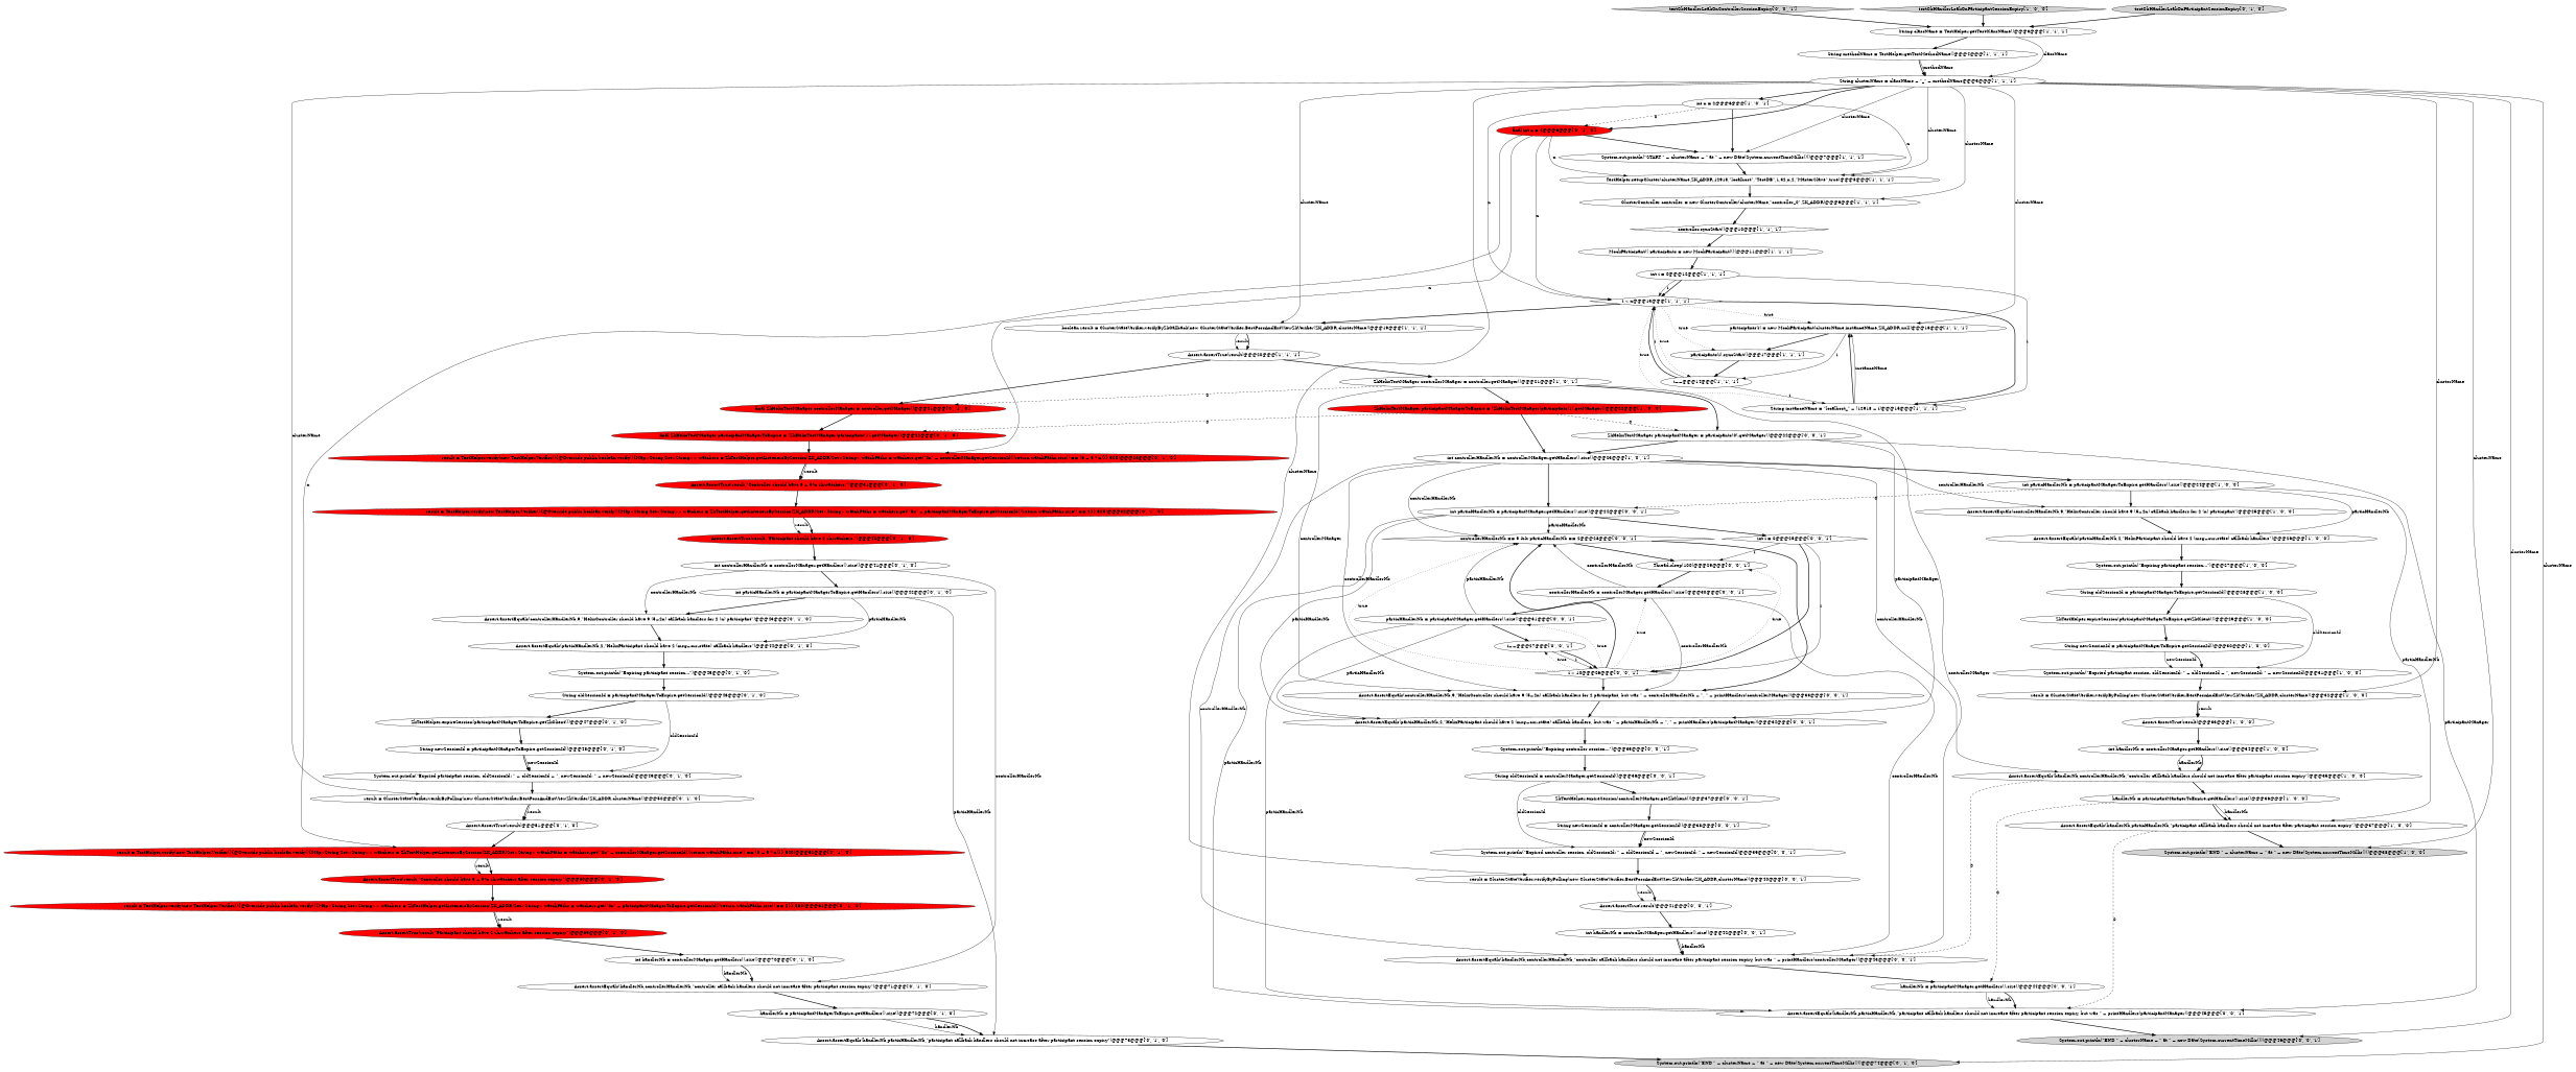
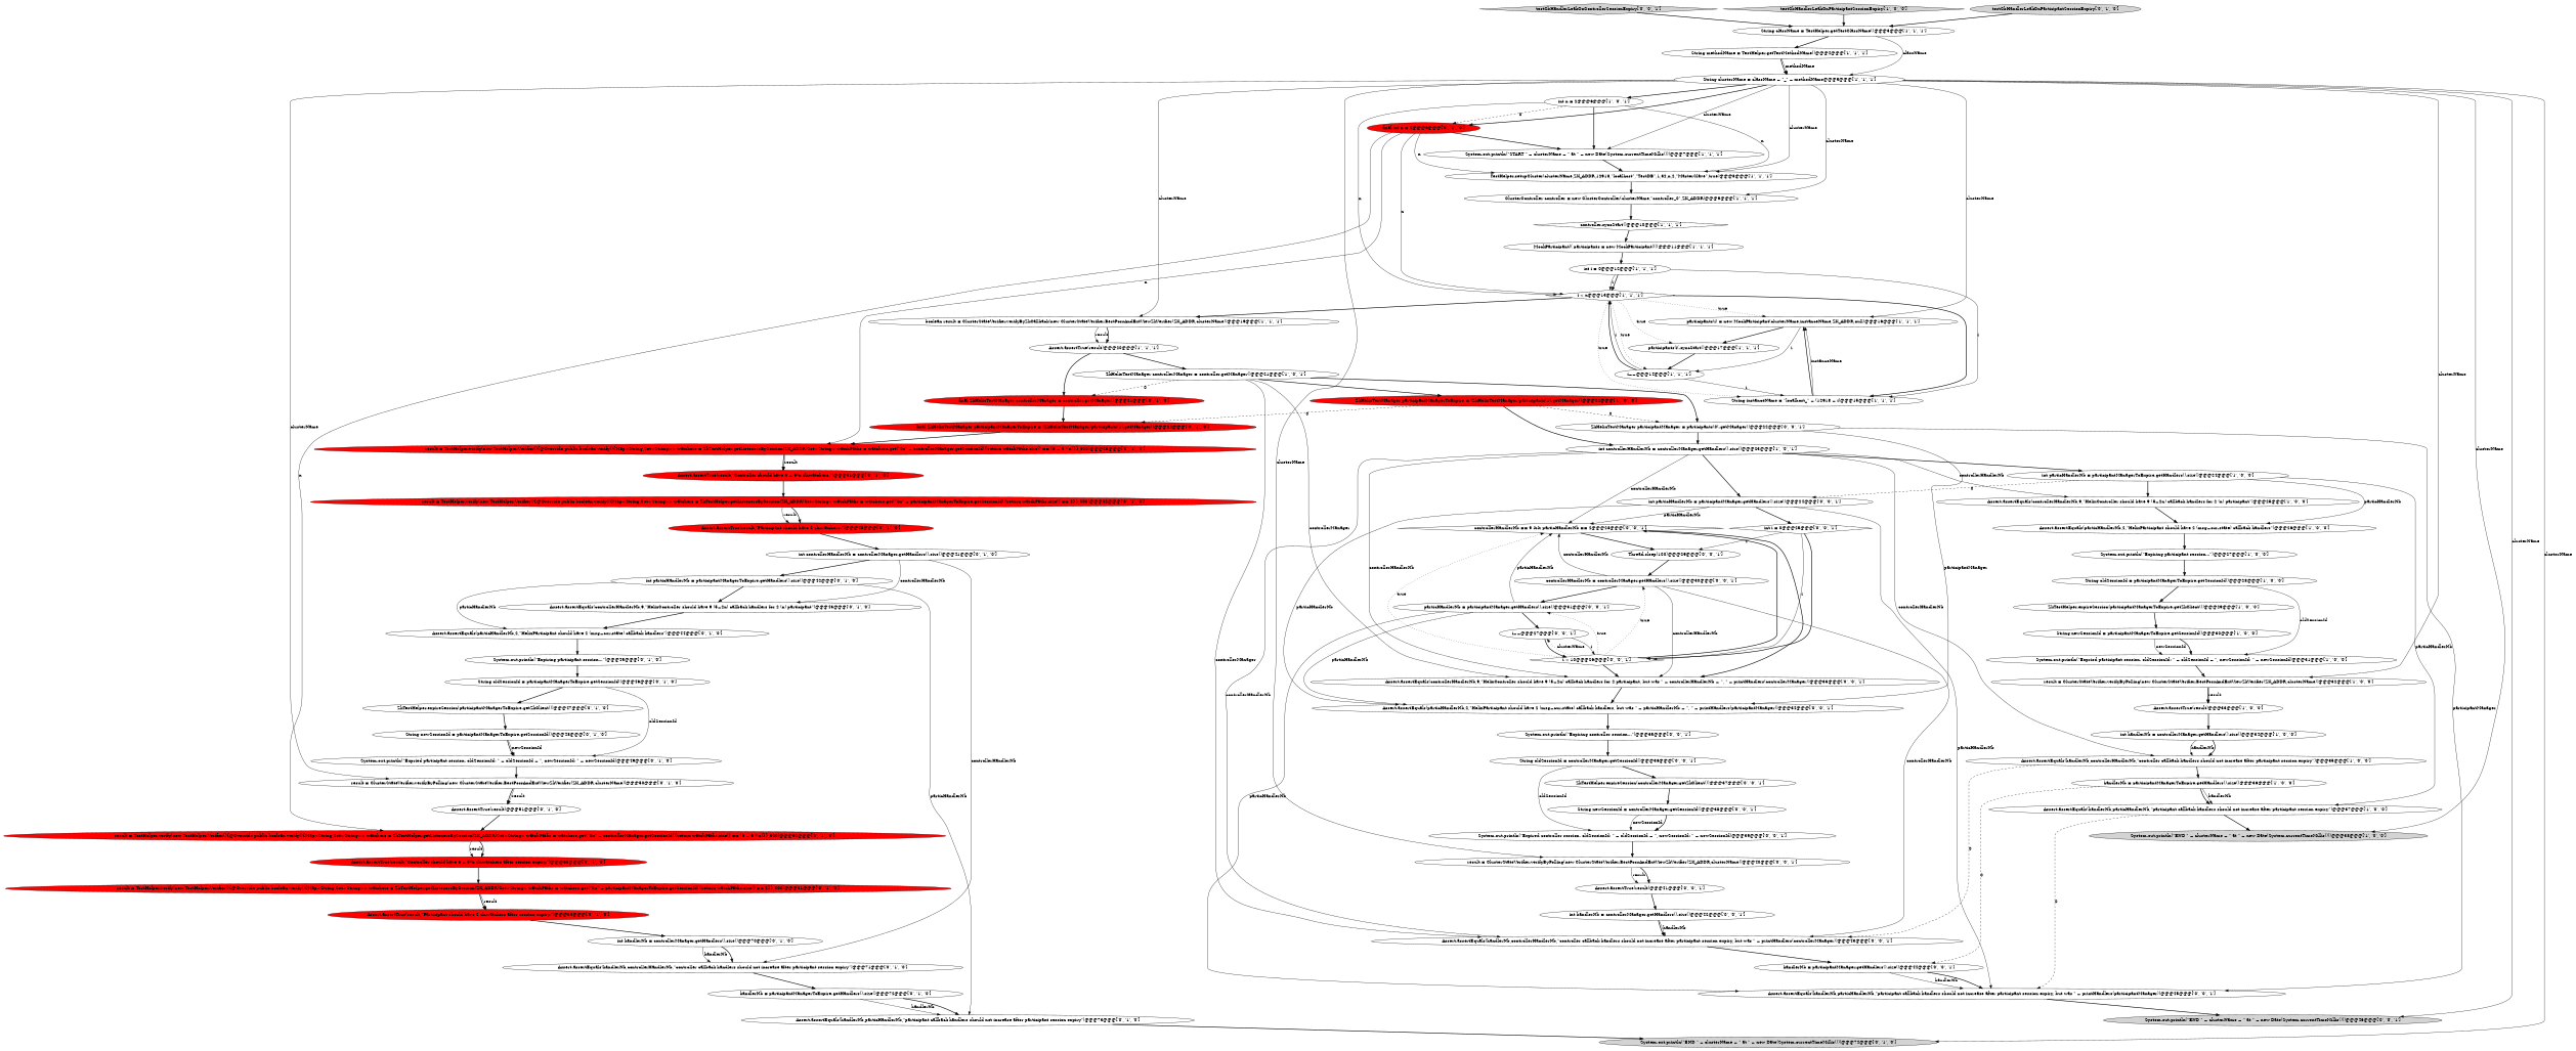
  digraph {
    node [fillcolor=white shape=ellipse style=filled]
    edge [style=bold]
    n1 [label="int handlerNb = controllerManager.getHandlers().size()@@@34@@@['1', '0', '0']"]
    n2 [label="Assert.assertEquals(handlerNb,controllerHandlerNb,\"controller callback handlers should not increase after participant session expiry\")@@@35@@@['1', '0', '0']"]
    n3 [label="Assert.assertEquals(handlerNb,controllerHandlerNb,\"controller callback handlers should not increase after participant session expiry, but was \" + printHandlers(controllerManager))@@@43@@@['0', '0', '1']"]
    n4 [label="handlerNb = participantManagerToExpire.getHandlers().size()@@@36@@@['1', '0', '0']"]
    n5 [label="int particHandlerNb = participantManagerToExpire.getHandlers().size()@@@42@@@['0', '1', '0']"]
    n6 [label="Assert.assertEquals(handlerNb,particHandlerNb,\"participant callback handlers should not increase after participant session expiry\")@@@73@@@['0', '1', '0']"]
    n7 [label="Assert.assertEquals(particHandlerNb,2,\"HelixParticipant should have 2 (msg+cur-state) callback handlers\")@@@44@@@['0', '1', '0']"]
    n8 [label="Assert.assertEquals(controllerHandlerNb,9,\"HelixController should have 9 (5+2n) callback handlers for 2 (n) participant\")@@@43@@@['0', '1', '0']"]
    n9 [fillcolor=lightgray label="System.out.println(\"END \" + clusterName + \" at \" + new Date(System.currentTimeMillis()))@@@74@@@['0', '1', '0']"]
    n10 [label="System.out.println(\"Expiring participant session...\")@@@45@@@['0', '1', '0']"]
    n11 [label="controllerHandlerNb = controllerManager.getHandlers().size()@@@30@@@['0', '0', '1']"]
    n12 [label="Assert.assertEquals(controllerHandlerNb,9,\"HelixController should have 9 (5+2n) callback handlers for 2 participant, but was \" + controllerHandlerNb + \", \" + printHandlers(controllerManager))@@@33@@@['0', '0', '1']"]
    n13 [label="particHandlerNb = participantManager.getHandlers().size()@@@31@@@['0', '0', '1']"]
    n14 [label="controllerHandlerNb == 9 && particHandlerNb == 2@@@28@@@['0', '0', '1']" shape=diamond]
    n15 [label="Assert.assertEquals(particHandlerNb,2,\"HelixParticipant should have 2 (msg+cur-state) callback handlers, but was \" + particHandlerNb + \", \" + printHandlers(participantManager))@@@34@@@['0', '0', '1']"]
    n16 [label="handlerNb = participantManager.getHandlers().size()@@@44@@@['0', '0', '1']"]
    n17 [label="Assert.assertEquals(handlerNb,particHandlerNb,\"participant callback handlers should not increase after participant session expiry, but was \" + printHandlers(participantManager))@@@45@@@['0', '0', '1']"]
    n18 [label="i++@@@27@@@['0', '0', '1']"]
    n19 [label="Thread.sleep(100)@@@29@@@['0', '0', '1']"]
    n20 [label="String methodName = TestHelper.getTestMethodName()@@@4@@@['1', '1', '1']"]
    n21 [label="String clusterName = className + \"_\" + methodName@@@5@@@['1', '1', '1']"]
    n22 [label="System.out.println(\"START \" + clusterName + \" at \" + new Date(System.currentTimeMillis()))@@@7@@@['1', '1', '1']"]
    n23 [label="result = ClusterStateVerifier.verifyByPolling(new ClusterStateVerifier.BestPossAndExtViewZkVerifier(ZK_ADDR,clusterName))@@@40@@@['0', '0', '1']"]
    n24 [label="result = ClusterStateVerifier.verifyByPolling(new ClusterStateVerifier.BestPossAndExtViewZkVerifier(ZK_ADDR,clusterName))@@@32@@@['1', '0', '0']"]
    n25 [label="int n = 2@@@6@@@['1', '0', '1']"]
    n26 [label="result = ClusterStateVerifier.verifyByPolling(new ClusterStateVerifier.BestPossAndExtViewZkVerifier(ZK_ADDR,clusterName))@@@50@@@['0', '1', '0']"]
    n27 [label="participants(i( = new MockParticipant(clusterName,instanceName,ZK_ADDR,null)@@@16@@@['1', '1', '1']"]
    n28 [label="boolean result = ClusterStateVerifier.verifyByZkCallback(new ClusterStateVerifier.BestPossAndExtViewZkVerifier(ZK_ADDR,clusterName))@@@19@@@['1', '1', '1']"]
    n29 [fillcolor=lightgray label="System.out.println(\"END \" + clusterName + \" at \" + new Date(System.currentTimeMillis()))@@@38@@@['1', '0', '0']"]
    n30 [fillcolor=lightgray label="System.out.println(\"END \" + clusterName + \" at \" + new Date(System.currentTimeMillis()))@@@46@@@['0', '0', '1']"]
    n31 [fillcolor=red label="final int n = 2@@@6@@@['0', '1', '0']"]
    n32 [label="TestHelper.setupCluster(clusterName,ZK_ADDR,12918,\"localhost\",\"TestDB\",1,32,n,2,\"MasterSlave\",true)@@@8@@@['1', '1', '1']"]
    n33 [label="ClusterController controller = new ClusterController(clusterName,\"controller_0\",ZK_ADDR)@@@9@@@['1', '1', '1']"]
    n34 [label="ZkTestHelper.expireSession(participantManagerToExpire.getZkClient())@@@29@@@['1', '0', '0']"]
    n35 [label="String newSessionId = participantManagerToExpire.getSessionId()@@@30@@@['1', '0', '0']"]
    n36 [label="System.out.println(\"Expried participant session. oldSessionId: \" + oldSessionId + \", newSessionId: \" + newSessionId)@@@31@@@['1', '0', '0']"]
    n37 [label="Assert.assertTrue(result)@@@41@@@['0', '0', '1']"]
    n38 [label="Assert.assertTrue(result)@@@33@@@['1', '0', '0']"]
    n39 [label="i < n@@@13@@@['1', '1', '1']" shape=diamond]
    n40 [label="Assert.assertTrue(result)@@@51@@@['0', '1', '0']"]
    n41 [label="i++@@@14@@@['1', '1', '1']"]
    n42 [label="participants(i(.syncStart()@@@17@@@['1', '1', '1']"]
    n43 [label="Assert.assertTrue(result)@@@20@@@['1', '1', '1']"]
    n44 [fillcolor=red label="result = TestHelper.verify(new TestHelper.Verifier(){@Override public boolean verify(){Map<String,Set<String>> watchers = ZkTestHelper.getListenersBySession(ZK_ADDR)Set<String> watchPaths = watchers.get(\"0x\" + controllerManager.getSessionId())return watchPaths.size() == (6 + 5 * n)}},500)@@@23@@@['0', '1', '0']"]
    n45 [fillcolor=red label="result = TestHelper.verify(new TestHelper.Verifier(){@Override public boolean verify(){Map<String,Set<String>> watchers = ZkTestHelper.getListenersBySession(ZK_ADDR)Set<String> watchPaths = watchers.get(\"0x\" + controllerManager.getSessionId())return watchPaths.size() == (6 + 5 * n)}},500)@@@52@@@['0', '1', '0']"]
    n46 [label="controller.syncStart()@@@10@@@['1', '1', '1']" shape=diamond]
    n47 [label="int handlerNb = controllerManager.getHandlers().size()@@@42@@@['0', '0', '1']"]
    n48 [label="System.out.println(\"Expiring participant session...\")@@@27@@@['1', '0', '0']"]
    n49 [label="String oldSessionId = participantManagerToExpire.getSessionId()@@@28@@@['1', '0', '0']"]
    n50 [fillcolor=red label="result = TestHelper.verify(new TestHelper.Verifier(){@Override public boolean verify(){Map<String,Set<String>> watchers = ZkTestHelper.getListenersBySession(ZK_ADDR)Set<String> watchPaths = watchers.get(\"0x\" + participantManagerToExpire.getSessionId())return watchPaths.size() == 2}},500)@@@61@@@['0', '1', '0']"]
    n51 [fillcolor=red label="Assert.assertTrue(result,\"Participant should have 2 zk-watchers after session expiry.\")@@@69@@@['0', '1', '0']"]
    n52 [label="int handlerNb = controllerManager.getHandlers().size()@@@70@@@['0', '1', '0']"]
    n53 [fillcolor=red label="final ZkHelixTestManager participantManagerToExpire = (ZkHelixTestManager)participants(1(.getManager()@@@22@@@['0', '1', '0']"]
    n54 [fillcolor=red label="Assert.assertTrue(result,\"Controller should have 6 + 5*n zk-watchers.\")@@@31@@@['0', '1', '0']"]
    n55 [label="int controllerHandlerNb = controllerManager.getHandlers().size()@@@41@@@['0', '1', '0']"]
    n56 [label="Assert.assertEquals(handlerNb,controllerHandlerNb,\"controller callback handlers should not increase after participant session expiry\")@@@71@@@['0', '1', '0']"]
    n57 [label="handlerNb = participantManagerToExpire.getHandlers().size()@@@72@@@['0', '1', '0']"]
    n58 [label="String oldSessionId = participantManagerToExpire.getSessionId()@@@46@@@['0', '1', '0']"]
    n59 [label="System.out.println(\"Expried participant session. oldSessionId: \" + oldSessionId + \", newSessionId: \" + newSessionId)@@@49@@@['0', '1', '0']"]
    n60 [label="ZkTestHelper.expireSession(participantManagerToExpire.getZkClient())@@@47@@@['0', '1', '0']"]
    n61 [label="String newSessionId = participantManagerToExpire.getSessionId()@@@48@@@['0', '1', '0']"]
    n62 [fillcolor=lightgray label="testCbHandlerLeakOnControllerSessionExpiry['0', '0', '1']" shape=diamond]
    n63 [label="String className = TestHelper.getTestClassName()@@@3@@@['1', '1', '1']"]
    n64 [label="ZkHelixTestManager controllerManager = controller.getManager()@@@21@@@['1', '0', '1']"]
    n65 [fillcolor=red label="final ZkHelixTestManager controllerManager = controller.getManager()@@@21@@@['0', '1', '0']"]
    n66 [label="ZkHelixTestManager participantManager = participants(0(.getManager()@@@22@@@['0', '0', '1']"]
    n67 [fillcolor=red label="ZkHelixTestManager participantManagerToExpire = (ZkHelixTestManager)participants(1(.getManager()@@@22@@@['1', '0', '0']"]
    n68 [label="int controllerHandlerNb = controllerManager.getHandlers().size()@@@23@@@['1', '0', '1']"]
    n69 [label="int particHandlerNb = participantManagerToExpire.getHandlers().size()@@@24@@@['1', '0', '0']"]
    n70 [label="int particHandlerNb = participantManager.getHandlers().size()@@@24@@@['0', '0', '1']"]
    n71 [label="Assert.assertEquals(controllerHandlerNb,9,\"HelixController should have 9 (5+2n) callback handlers for 2 (n) participant\")@@@25@@@['1', '0', '0']"]
    n72 [label="Assert.assertEquals(handlerNb,particHandlerNb,\"participant callback handlers should not increase after participant session expiry\")@@@37@@@['1', '0', '0']"]
    n73 [label="Assert.assertEquals(particHandlerNb,2,\"HelixParticipant should have 2 (msg+cur-state) callback handlers\")@@@26@@@['1', '0', '0']"]
    n74 [label="int i = 0@@@25@@@['0', '0', '1']" shape=diamond]
    n75 [fillcolor=red label="result = TestHelper.verify(new TestHelper.Verifier(){@Override public boolean verify(){Map<String,Set<String>> watchers = ZkTestHelper.getListenersBySession(ZK_ADDR)Set<String> watchPaths = watchers.get(\"0x\" + participantManagerToExpire.getSessionId())return watchPaths.size() == 2}},500)@@@32@@@['0', '1', '0']"]
    n76 [label="System.out.println(\"Expiring controller session...\")@@@35@@@['0', '0', '1']"]
    n77 [label="String instanceName = \"localhost_\" + (12918 + i)@@@15@@@['1', '1', '1']"]
    n78 [label="String newSessionId = controllerManager.getSessionId()@@@38@@@['0', '0', '1']"]
    n79 [label="System.out.println(\"Expired controller session. oldSessionId: \" + oldSessionId + \", newSessionId: \" + newSessionId)@@@39@@@['0', '0', '1']"]
    n80 [fillcolor=red label="Assert.assertTrue(result,\"Controller should have 6 + 5*n zk-watchers after session expiry.\")@@@60@@@['0', '1', '0']"]
    n81 [label="i < 10@@@26@@@['0', '0', '1']" shape=diamond]
    n82 [label="MockParticipant(( participants = new MockParticipant((((@@@11@@@['1', '1', '1']"]
    n83 [label="int i = 0@@@12@@@['1', '1', '1']"]
    n84 [label="String oldSessionId = controllerManager.getSessionId()@@@36@@@['0', '0', '1']"]
    n85 [fillcolor=red label="Assert.assertTrue(result,\"Participant should have 2 zk-watchers.\")@@@40@@@['0', '1', '0']"]
    n86 [fillcolor=lightgray label="testCbHandlerLeakOnParticipantSessionExpiry['1', '0', '0']" shape=diamond]
    n87 [label="ZkTestHelper.expireSession(controllerManager.getZkClient())@@@37@@@['0', '0', '1']"]
    n88 [fillcolor=lightgray label="testCbHandlerLeakOnParticipantSessionExpiry['0', '1', '0']"]
    n1 -> n2 [label=handlerNb style=solid]
    n1 -> n2
    n2 -> n3 [label=0 style=dashed]
    n2 -> n4
    n3 -> n16
    n4 -> n16 [label=0 style=dashed]
    n4 -> n72 [label=handlerNb style=solid]
    n4 -> n72
    n5 -> n6 [label=particHandlerNb style=solid]
    n5 -> n7 [label=particHandlerNb style=solid]
    n5 -> n8
    n6 -> n9
    n7 -> n10
    n8 -> n7
    n10 -> n58
    n11 -> n3 [label=controllerHandlerNb style=solid]
    n11 -> n12 [label=controllerHandlerNb style=solid]
    n11 -> n13
    n11 -> n14 [label=controllerHandlerNb style=solid]
    n12 -> n15
    n13 -> n14 [label=particHandlerNb style=solid]
    n13 -> n15 [label=particHandlerNb style=solid]
    n13 -> n17 [label=particHandlerNb style=solid]
    n13 -> n18
    n14 -> n12
    n14 -> n19
    n15 -> n76
    n16 -> n17 [label=handlerNb style=solid]
    n16 -> n17
    n17 -> n30
    n18 -> n81 [label=i style=solid]
    n18 -> n81
    n19 -> n11
    n20 -> n21 [label=methodName style=solid]
    n20 -> n21
    n21 -> n9 [label=clusterName style=solid]
    n21 -> n22 [label=clusterName style=solid]
    n21 -> n23 [label=clusterName style=solid]
    n21 -> n24 [label=clusterName style=solid]
    n21 -> n25
    n21 -> n26 [label=clusterName style=solid]
    n21 -> n27 [label=clusterName style=solid]
    n21 -> n28 [label=clusterName style=solid]
    n21 -> n29 [label=clusterName style=solid]
    n21 -> n30 [label=clusterName style=solid]
    n21 -> n31
    n21 -> n32 [label=clusterName style=solid]
    n21 -> n33 [label=clusterName style=solid]
    n22 -> n32
    n23 -> n37 [label=result style=solid]
    n23 -> n37
    n24 -> n38 [label=result style=solid]
    n24 -> n38
    n25 -> n22
    n25 -> n31 [label=0 style=dashed]
    n25 -> n32 [label=n style=solid]
    n25 -> n39 [label=n style=solid]
    n26 -> n40 [label=result style=solid]
    n26 -> n40
    n27 -> n41 [label=i style=solid]
    n27 -> n42
    n28 -> n43 [label=result style=solid]
    n28 -> n43
    n31 -> n22
    n31 -> n32 [label=n style=solid]
    n31 -> n39 [label=n style=solid]
    n31 -> n44 [label=n style=solid]
    n31 -> n45 [label=n style=solid]
    n32 -> n33
    n33 -> n46
    n34 -> n35
    n35 -> n36
    n35 -> n36 [label=newSessionId style=solid]
    n36 -> n24
    n37 -> n47
    n38 -> n1
    n39 -> n27 [label=true style=dotted]
    n39 -> n28
    n39 -> n41 [label=true style=dotted]
    n39 -> n42 [label=true style=dotted]
    n39 -> n77
    n39 -> n77 [label=true style=dotted]
    n40 -> n45
    n41 -> n39 [label=i style=solid]
    n41 -> n39
    n41 -> n77 [label=i style=solid]
    n42 -> n41
    n43 -> n64
    n43 -> n65
    n44 -> n54
    n44 -> n54 [label=result style=solid]
    n45 -> n80 [label=result style=solid]
    n45 -> n80
    n46 -> n82
    n47 -> n3 [label=handlerNb style=solid]
    n47 -> n3
    n48 -> n49
    n49 -> n34
    n49 -> n36 [label=oldSessionId style=solid]
    n50 -> n51 [label=result style=solid]
    n50 -> n51
    n51 -> n52
    n52 -> n56
    n52 -> n56 [label=handlerNb style=solid]
    n53 -> n44
    n54 -> n75
    n55 -> n5
    n55 -> n8 [label=controllerHandlerNb style=solid]
    n55 -> n56 [label=controllerHandlerNb style=solid]
    n56 -> n57
    n57 -> n6 [label=handlerNb style=solid]
    n57 -> n6
    n58 -> n59 [label=oldSessionId style=solid]
    n58 -> n60
    n59 -> n26
    n60 -> n61
    n61 -> n59
    n61 -> n59 [label=newSessionId style=solid]
    n62 -> n63
    n63 -> n20
    n63 -> n21 [label=className style=solid]
    n64 -> n3 [label=controllerManager style=solid]
    n64 -> n12 [label=controllerManager style=solid]
    n64 -> n65 [label=0 style=dashed]
    n64 -> n66
    n64 -> n67
    n65 -> n53
    n66 -> n15 [label=participantManager style=solid]
    n66 -> n17 [label=participantManager style=solid]
    n66 -> n68
    n67 -> n53 [label=0 style=dashed]
    n67 -> n66 [label=0 style=dashed]
    n67 -> n68
    n68 -> n2 [label=controllerHandlerNb style=solid]
    n68 -> n3 [label=controllerHandlerNb style=solid]
    n68 -> n12 [label=controllerHandlerNb style=solid]
    n68 -> n14 [label=controllerHandlerNb style=solid]
    n68 -> n69
    n68 -> n70
    n68 -> n71 [label=controllerHandlerNb style=solid]
    n69 -> n70 [label=0 style=dashed]
    n69 -> n71
    n69 -> n72 [label=particHandlerNb style=solid]
    n69 -> n73 [label=particHandlerNb style=solid]
    n70 -> n14 [label=particHandlerNb style=solid]
    n70 -> n15 [label=particHandlerNb style=solid]
    n70 -> n17 [label=particHandlerNb style=solid]
    n70 -> n74
    n71 -> n73
    n72 -> n17 [label=0 style=dashed]
    n72 -> n29
    n73 -> n48
    n74 -> n19 [label=i style=solid]
    n74 -> n81 [label=i style=solid]
    n74 -> n81
    n75 -> n85 [label=result style=solid]
    n75 -> n85
    n76 -> n84
    n77 -> n27 [label=instanceName style=solid]
    n77 -> n27
    n78 -> n79 [label=newSessionId style=solid]
    n78 -> n79
    n79 -> n23
    n80 -> n50
    n81 -> n11 [label=true style=dotted]
    n81 -> n12
    n81 -> n13 [label=true style=dotted]
    n81 -> n14
    n81 -> n14 [label=true style=dotted]
-   n81 -> n18 [label=true style=dotted]
-   n81 -> n19 [label=true style=dotted]
+   n81 -> n18 [label=clusterName style=dotted]
    n82 -> n83
    n83 -> n39
    n83 -> n39 [label=i style=solid]
    n83 -> n77 [label=i style=solid]
    n84 -> n79 [label=oldSessionId style=solid]
    n84 -> n87
    n85 -> n55
    n86 -> n63
    n87 -> n78
    n88 -> n63
  }
